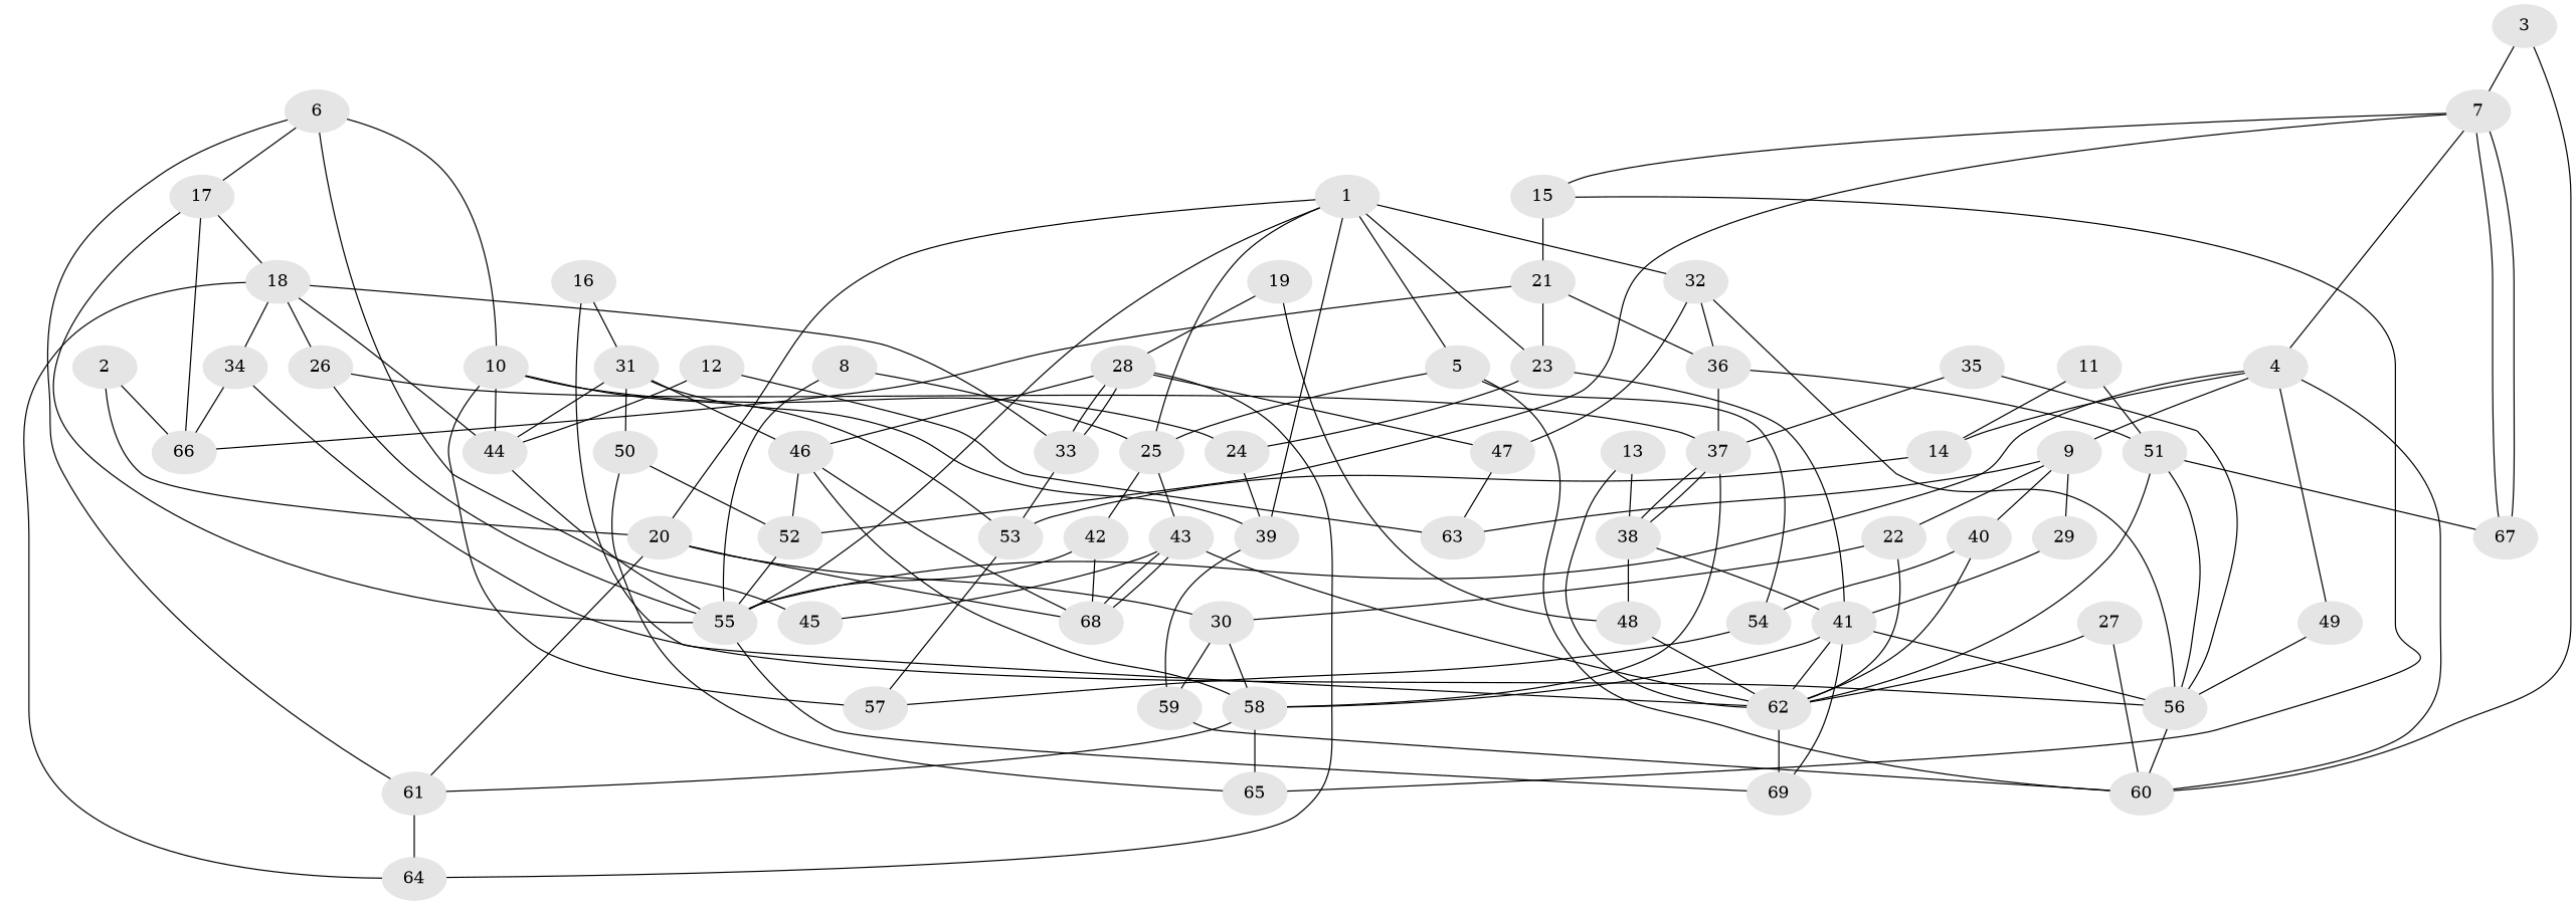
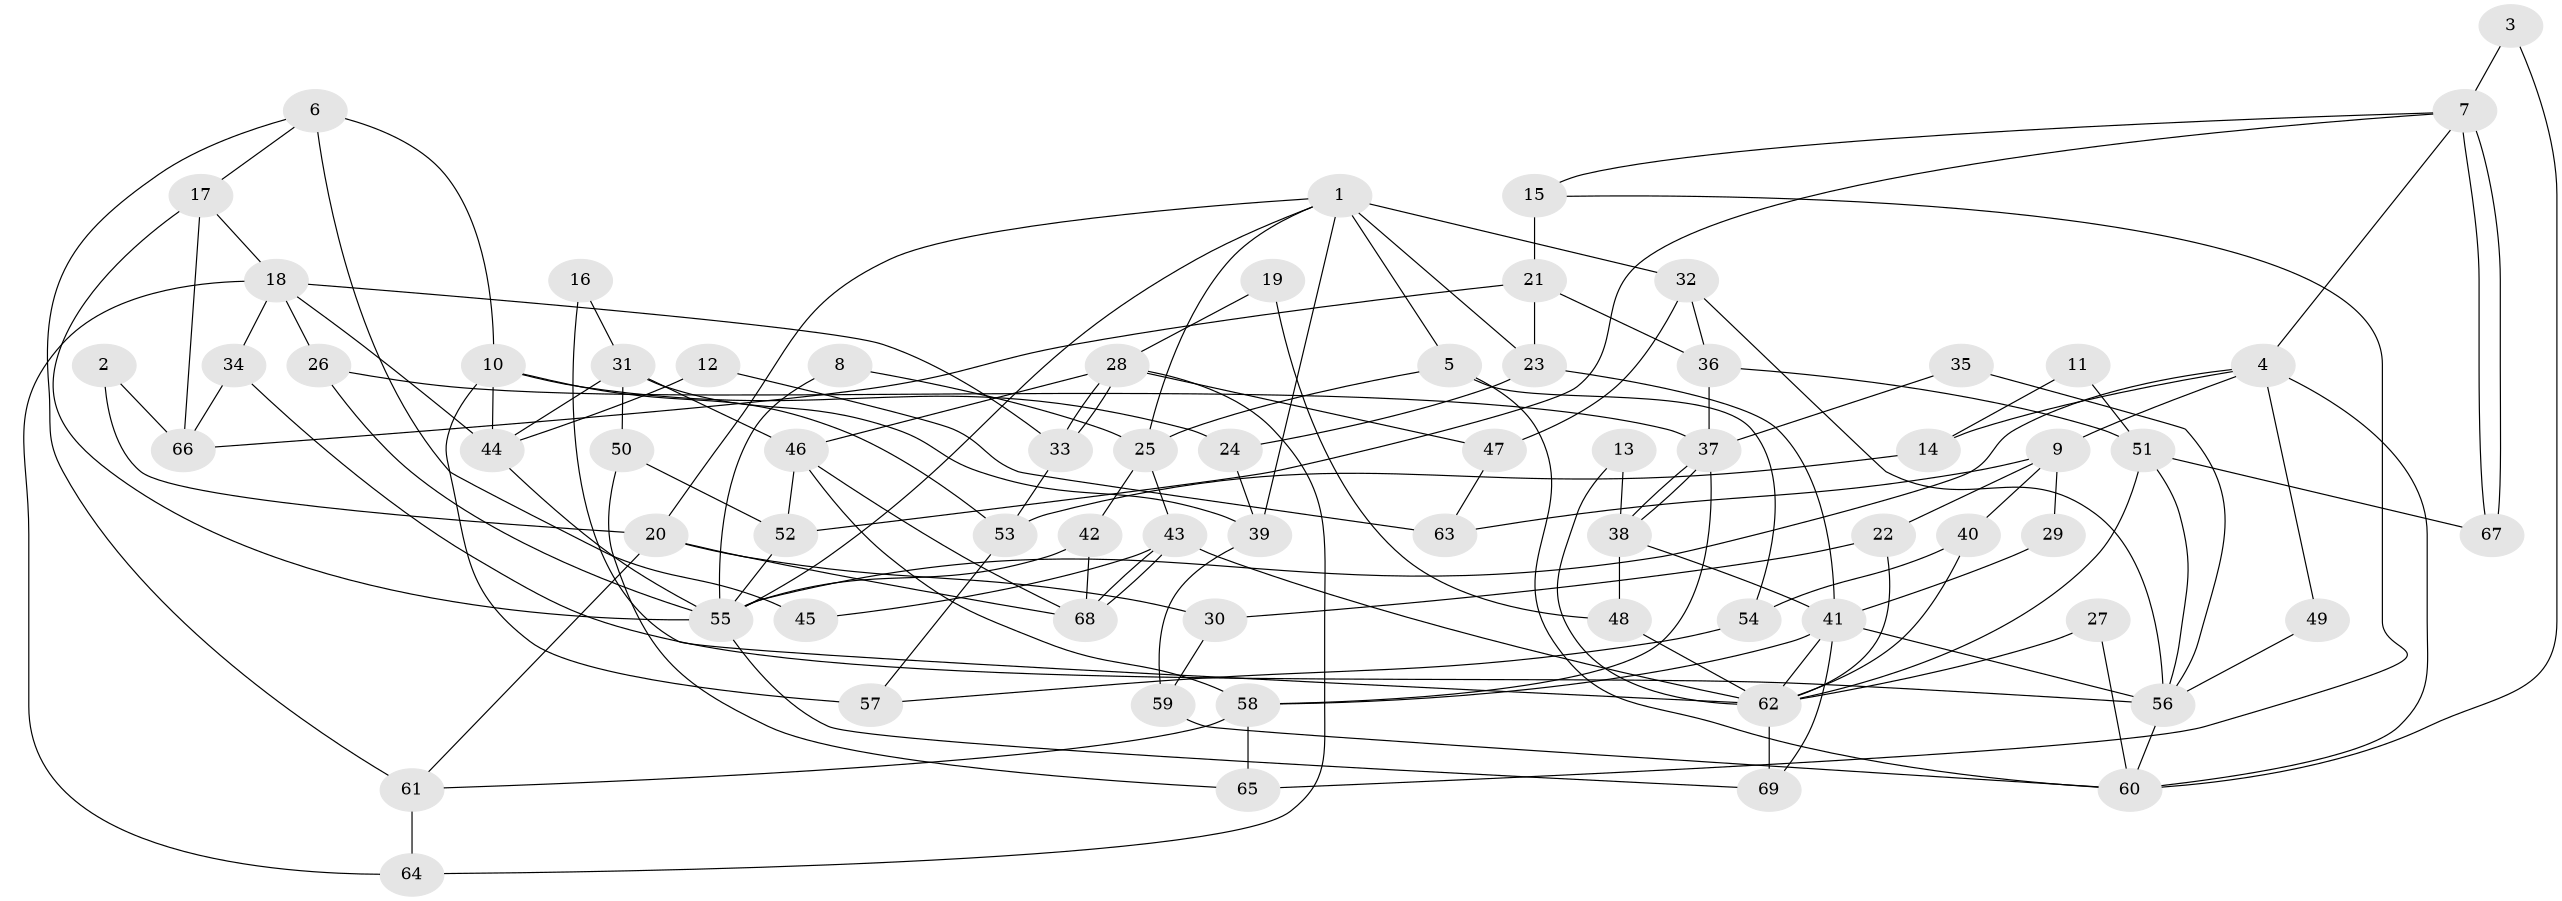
  graph {
    node [color=gray90 style=filled]
    1
    5
    20
    23
    25
    32
    39
    55
    60
    54
    61
    30
    68
    24
    41
    42
    43
    36
    47
    56
    59
    69
    2
    66
    3
    7
    4
    9
    14
    49
    15
    52
    67
    22
    29
    40
    63
    53
    57
    6
    10
    17
    45
    44
    18
    64
    21
    65
    8
    62
    11
    51
    12
    13
    38
    48
    16
    31
    46
    50
    26
    33
    34
    37
    19
    28
    58
    27
    35
    1 -- 5
    1 -- 20
    1 -- 23
    1 -- 25
    1 -- 32
    1 -- 39
    1 -- 55
    5 -- 25
    5 -- 60
    5 -- 54
    20 -- 61
    20 -- 30
    20 -- 68
    23 -- 24
    23 -- 41
    25 -- 42
    25 -- 43
    32 -- 36
    32 -- 47
    32 -- 56
    39 -- 59
    55 -- 69
    54 -- 57
    61 -- 64
    30 -- 59
-   30 -- 58
    24 -- 39
    41 -- 56
    41 -- 69
    41 -- 62
    41 -- 58
    42 -- 55
    42 -- 68
    43 -- 68
    43 -- 68
    43 -- 45
    43 -- 62
    36 -- 51
    36 -- 37
    47 -- 63
    56 -- 60
    59 -- 60
    2 -- 20
    2 -- 66
    3 -- 60
    3 -- 7
    7 -- 4
    7 -- 15
    7 -- 52
    7 -- 67
    7 -- 67
    4 -- 55
    4 -- 60
    4 -- 9
    4 -- 14
    4 -- 49
    9 -- 22
    9 -- 29
    9 -- 40
    9 -- 63
    14 -- 53
    49 -- 56
    15 -- 21
    15 -- 65
    52 -- 55
    22 -- 30
    22 -- 62
    29 -- 41
    40 -- 54
    40 -- 62
    53 -- 57
    6 -- 61
    6 -- 10
    6 -- 17
    6 -- 45
    10 -- 24
    10 -- 53
    10 -- 57
    10 -- 44
    17 -- 55
    17 -- 66
    17 -- 18
    44 -- 55
    18 -- 44
    18 -- 64
    18 -- 26
    18 -- 33
    18 -- 34
    21 -- 23
    21 -- 36
    21 -- 66
    8 -- 25
    8 -- 55
    62 -- 69
    11 -- 14
    11 -- 51
    51 -- 56
    51 -- 67
    51 -- 62
    12 -- 63
    12 -- 44
    13 -- 62
    13 -- 38
    38 -- 41
    38 -- 48
    48 -- 62
    16 -- 62
    16 -- 31
    31 -- 39
    31 -- 44
    31 -- 46
    31 -- 50
    46 -- 68
    46 -- 52
    46 -- 58
    50 -- 52
    50 -- 65
    26 -- 55
    26 -- 37
    33 -- 53
    34 -- 56
    34 -- 66
    37 -- 38
    37 -- 38
    37 -- 58
    19 -- 48
    19 -- 28
    28 -- 47
    28 -- 64
    28 -- 46
    28 -- 33
    28 -- 33
    58 -- 61
    58 -- 65
    27 -- 60
    27 -- 62
    35 -- 56
    35 -- 37
  }
